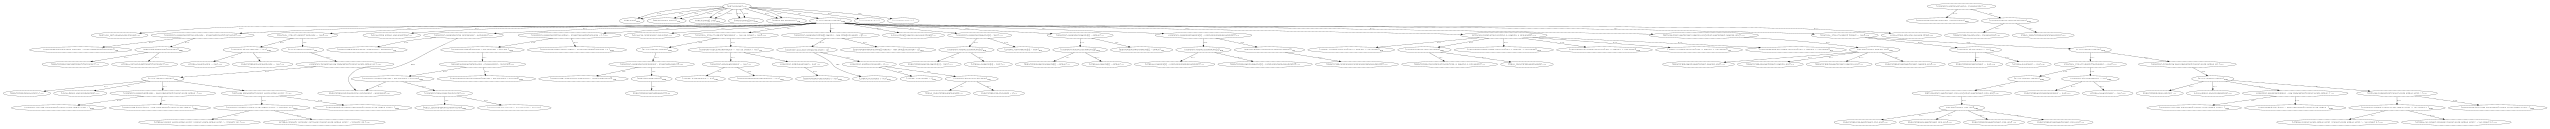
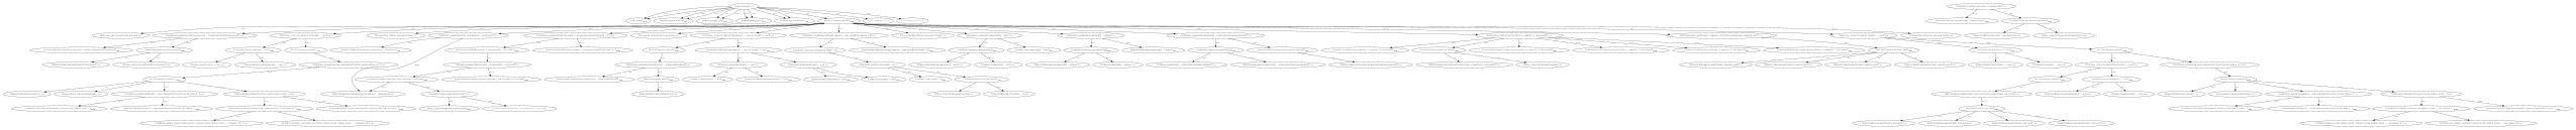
  digraph {
    fontname="Comic Neue"
    node [fontname="Comic Neue"]
    edge [fontname="Comic Neue"]
    n1 [label=<(METHOD,exec)<SUB>1077</SUB>>]
    n2 [label=<(PARAM,this)<SUB>1077</SUB>>]
    n3 [label=<(PARAM,Project project)<SUB>1077</SUB>>]
    n4 [label=<(PARAM,String[] cmd)<SUB>1077</SUB>>]
    n5 [label=<(PARAM,String[] env)<SUB>1077</SUB>>]
    n6 [label=<(PARAM,File workingDir)<SUB>1078</SUB>>]
    n7 [label=<(BLOCK,&lt;empty&gt;,&lt;empty&gt;)<SUB>1078</SUB>>]
    n8 [label=<(MODIFIER,PUBLIC)>]
    n9 [label=<(MODIFIER,VIRTUAL)>]
    n10 [label=<(METHOD_RETURN,java.lang.Process)<SUB>1077</SUB>>]
    n11 [label=<(CONTROL_STRUCTURE,IF,if (project == null))<SUB>1079</SUB>>]
    n12 [label=<(LOCAL,String antHome: java.lang.String)<SUB>1088</SUB>>]
    n13 [label=<(&lt;operator&gt;.assignment,String antHome = project.getProperty(&quot;ant.home&quot;))<SUB>1088</SUB>>]
    n14 [label=<(CONTROL_STRUCTURE,IF,if (antHome == null))<SUB>1089</SUB>>]
    n15 [label=<(LOCAL,String antRun: java.lang.String)<SUB>1093</SUB>>]
    n16 [label=<(&lt;operator&gt;.assignment,String antRun = project.resolveFile(antHome + F...)<SUB>1093</SUB>>]
    n17 [label=<(LOCAL,File commandDir: java.io.File)<SUB>1096</SUB>>]
    n18 [label=<(&lt;operator&gt;.assignment,File commandDir = workingDir)<SUB>1096</SUB>>]
    n19 [label=<(CONTROL_STRUCTURE,IF,if (workingDir == null &amp;&amp; project != null))<SUB>1097</SUB>>]
    n20 [label=<(LOCAL,String[] newcmd: java.lang.String[])<SUB>1101</SUB>>]
    n21 [label=<(&lt;operator&gt;.assignment,String[] newcmd = new String[cmd.length + 3])<SUB>1101</SUB>>]
    n22 [label=<(&lt;operator&gt;.assignment,newcmd[0] = &quot;perl&quot;)<SUB>1102</SUB>>]
    n23 [label=<(&lt;operator&gt;.assignment,newcmd[1] = antRun)<SUB>1103</SUB>>]
    n24 [label=<(&lt;operator&gt;.assignment,newcmd[2] = commandDir.getAbsolutePath())<SUB>1104</SUB>>]
    n25 [label=<(arraycopy,System.arraycopy(cmd, 0, newcmd, 3, cmd.length))<SUB>1105</SUB>>]
    n26 [label=<(RETURN,return exec(project, newcmd, env);,return exec(project, newcmd, env);)<SUB>1107</SUB>>]
    n27 [label=<(&lt;operator&gt;.equals,project == null)<SUB>1079</SUB>>]
    n28 [label=<(BLOCK,&lt;empty&gt;,&lt;empty&gt;)<SUB>1079</SUB>>]
    n29 [label=<(IDENTIFIER,antHome,String antHome = project.getProperty(&quot;ant.home&quot;))<SUB>1088</SUB>>]
    n30 [label=<(getProperty,getProperty(&quot;ant.home&quot;))<SUB>1088</SUB>>]
    n31 [label=<(&lt;operator&gt;.equals,antHome == null)<SUB>1089</SUB>>]
    n32 [label=<(BLOCK,&lt;empty&gt;,&lt;empty&gt;)<SUB>1089</SUB>>]
    n33 [label=<(IDENTIFIER,antRun,String antRun = project.resolveFile(antHome + F...)<SUB>1093</SUB>>]
    n34 [label=<(toString,resolveFile(antHome + File.separator + myScript...)<SUB>1093</SUB>>]
    n35 [label=<(IDENTIFIER,commandDir,File commandDir = workingDir)<SUB>1096</SUB>>]
    n36 [label=<(IDENTIFIER,workingDir,File commandDir = workingDir)<SUB>1096</SUB>>]
    n37 [label=<(&lt;operator&gt;.logicalAnd,workingDir == null &amp;&amp; project != null)<SUB>1097</SUB>>]
    n38 [label=<(BLOCK,&lt;empty&gt;,&lt;empty&gt;)<SUB>1097</SUB>>]
    n39 [label=<(IDENTIFIER,newcmd,String[] newcmd = new String[cmd.length + 3])<SUB>1101</SUB>>]
    n40 [label=<(&lt;operator&gt;.alloc,new String[cmd.length + 3])>]
    n41 [label=<(&lt;operator&gt;.indexAccess,newcmd[0])<SUB>1102</SUB>>]
    n42 [label=<(LITERAL,&quot;perl&quot;,newcmd[0] = &quot;perl&quot;)<SUB>1102</SUB>>]
    n43 [label=<(&lt;operator&gt;.indexAccess,newcmd[1])<SUB>1103</SUB>>]
    n44 [label=<(IDENTIFIER,antRun,newcmd[1] = antRun)<SUB>1103</SUB>>]
    n45 [label=<(&lt;operator&gt;.indexAccess,newcmd[2])<SUB>1104</SUB>>]
    n46 [label=<(getAbsolutePath,commandDir.getAbsolutePath())<SUB>1104</SUB>>]
    n47 [label=<(IDENTIFIER,System,System.arraycopy(cmd, 0, newcmd, 3, cmd.length))<SUB>1105</SUB>>]
    n48 [label=<(IDENTIFIER,cmd,System.arraycopy(cmd, 0, newcmd, 3, cmd.length))<SUB>1105</SUB>>]
    n49 [label=<(LITERAL,0,System.arraycopy(cmd, 0, newcmd, 3, cmd.length))<SUB>1105</SUB>>]
    n50 [label=<(IDENTIFIER,newcmd,System.arraycopy(cmd, 0, newcmd, 3, cmd.length))<SUB>1105</SUB>>]
    n51 [label=<(LITERAL,3,System.arraycopy(cmd, 0, newcmd, 3, cmd.length))<SUB>1105</SUB>>]
    n52 [label=<(&lt;operator&gt;.fieldAccess,cmd.length)<SUB>1105</SUB>>]
    n53 [label=<(exec,exec(project, newcmd, env))<SUB>1107</SUB>>]
    n54 [label=<(IDENTIFIER,project,project == null)<SUB>1079</SUB>>]
    n55 [label=<(LITERAL,null,project == null)<SUB>1079</SUB>>]
    n56 [label=<(CONTROL_STRUCTURE,IF,if (workingDir == null))<SUB>1030</SUB>>]
    n57 [label=<(&lt;operator&gt;.throw,throw new IOException(&quot;Cannot locate antRun scr...)<SUB>1083</SUB>>]
    n58 [label=<(&lt;operator&gt;.equals,workingDir == null)<SUB>1080</SUB>>]
    n59 [label=<(BLOCK,&lt;empty&gt;,&lt;empty&gt;)<SUB>1080</SUB>>]
    n60 [label=<(BLOCK,&lt;empty&gt;,&lt;empty&gt;)<SUB>1083</SUB>>]
    n61 [label=<(IDENTIFIER,workingDir,workingDir == null)<SUB>1080</SUB>>]
    n62 [label=<(LITERAL,null,workingDir == null)<SUB>1080</SUB>>]
    n63 [label=<(RETURN,return exec(project, cmd, env);,return exec(project, cmd, env);)<SUB>1081</SUB>>]
    n64 [label=<(exec,exec(project, cmd, env))<SUB>1081</SUB>>]
    n65 [label=<(IDENTIFIER,this,exec(project, cmd, env))<SUB>1081</SUB>>]
    n66 [label=<(IDENTIFIER,project,exec(project, cmd, env))<SUB>1081</SUB>>]
    n67 [label=<(IDENTIFIER,cmd,exec(project, cmd, env))<SUB>1081</SUB>>]
    n68 [label=<(IDENTIFIER,env,exec(project, cmd, env))<SUB>1081</SUB>>]
    n69 [label=<(LOCAL,$obj12: java.io.IOException)<SUB>1083</SUB>>]
    n70 [label=<(&lt;operator&gt;.assignment,$obj12 = new IOException(&quot;Cannot locate antRun ...)<SUB>1083</SUB>>]
    n71 [label=<(&lt;init&gt;,new IOException(&quot;Cannot locate antRun script: &quot;...)<SUB>1083</SUB>>]
    n72 [label=<(IDENTIFIER,$obj12,&lt;empty&gt;)<SUB>1083</SUB>>]
    n73 [label=<(IDENTIFIER,$obj12,$obj12 = new IOException(&quot;Cannot locate antRun ...)<SUB>1083</SUB>>]
    n74 [label=<(&lt;operator&gt;.alloc,new IOException(&quot;Cannot locate antRun script: &quot;...)<SUB>1083</SUB>>]
    n75 [label=<(IDENTIFIER,$obj12,new IOException(&quot;Cannot locate antRun script: &quot;...)<SUB>1083</SUB>>]
    n76 [label=<(&lt;operator&gt;.addition,&quot;Cannot locate antRun script: &quot; + &quot;No project p...)<SUB>1083</SUB>>]
    n77 [label=<(LITERAL,&quot;Cannot locate antRun script: &quot;,&quot;Cannot locate antRun script: &quot; + &quot;No project p...)<SUB>1083</SUB>>]
    n78 [label=<(LITERAL,&quot;No project provided&quot;,&quot;Cannot locate antRun script: &quot; + &quot;No project p...)<SUB>1084</SUB>>]
    n79 [label=<(IDENTIFIER,project,getProperty(&quot;ant.home&quot;))<SUB>1088</SUB>>]
    n80 [label=<(LITERAL,&quot;ant.home&quot;,getProperty(&quot;ant.home&quot;))<SUB>1088</SUB>>]
    n81 [label=<(IDENTIFIER,antHome,antHome == null)<SUB>1089</SUB>>]
    n82 [label=<(LITERAL,null,antHome == null)<SUB>1089</SUB>>]
    n83 [label=<(&lt;operator&gt;.throw,throw new IOException(&quot;Cannot locate antRun scr...)<SUB>1090</SUB>>]
    n84 [label=<(BLOCK,&lt;empty&gt;,&lt;empty&gt;)<SUB>1090</SUB>>]
    n85 [label=<(LOCAL,$obj13: java.io.IOException)<SUB>1090</SUB>>]
    n86 [label=<(&lt;operator&gt;.assignment,$obj13 = new IOException(&quot;Cannot locate antRun ...)<SUB>1090</SUB>>]
    n87 [label=<(&lt;init&gt;,new IOException(&quot;Cannot locate antRun script: &quot;...)<SUB>1090</SUB>>]
    n88 [label=<(IDENTIFIER,$obj13,&lt;empty&gt;)<SUB>1090</SUB>>]
    n89 [label=<(IDENTIFIER,$obj13,$obj13 = new IOException(&quot;Cannot locate antRun ...)<SUB>1090</SUB>>]
    n90 [label=<(&lt;operator&gt;.alloc,new IOException(&quot;Cannot locate antRun script: &quot;...)<SUB>1090</SUB>>]
    n91 [label=<(IDENTIFIER,$obj13,new IOException(&quot;Cannot locate antRun script: &quot;...)<SUB>1090</SUB>>]
    n92 [label=<(&lt;operator&gt;.addition,&quot;Cannot locate antRun script: &quot; + &quot;Property 'an...)<SUB>1090</SUB>>]
    n93 [label=<(LITERAL,&quot;Cannot locate antRun script: &quot;,&quot;Cannot locate antRun script: &quot; + &quot;Property 'an...)<SUB>1090</SUB>>]
    n94 [label=<(LITERAL,&quot;Property 'ant.home' not found&quot;,&quot;Cannot locate antRun script: &quot; + &quot;Property 'an...)<SUB>1091</SUB>>]
    n95 [label=<(resolveFile,resolveFile(antHome + File.separator + myScript))<SUB>1093</SUB>>]
    n96 [label=<(IDENTIFIER,project,resolveFile(antHome + File.separator + myScript))<SUB>1093</SUB>>]
    n97 [label=<(&lt;operator&gt;.addition,antHome + File.separator + myScript)<SUB>1093</SUB>>]
    n98 [label=<(&lt;operator&gt;.fieldAccess,this.myScript)<SUB>1093</SUB>>]
    n99 [label=<(&lt;operator&gt;.addition,antHome + File.separator)<SUB>1093</SUB>>]
    n100 [label=<(IDENTIFIER,antHome,antHome + File.separator)<SUB>1093</SUB>>]
    n101 [label=<(&lt;operator&gt;.fieldAccess,File.separator)<SUB>1093</SUB>>]
    n102 [label=<(IDENTIFIER,this,antHome + File.separator + myScript)>]
    n103 [label=<(FIELD_IDENTIFIER,myScript,myScript)<SUB>1093</SUB>>]
    n104 [label=<(IDENTIFIER,File,antHome + File.separator)<SUB>1093</SUB>>]
    n105 [label=<(FIELD_IDENTIFIER,separator,separator)<SUB>1093</SUB>>]
    n106 [label=<(&lt;operator&gt;.equals,workingDir == null)<SUB>1097</SUB>>]
    n107 [label=<(&lt;operator&gt;.notEquals,project != null)<SUB>1097</SUB>>]
    n108 [label=<(&lt;operator&gt;.assignment,commandDir = project.getBaseDir())<SUB>1098</SUB>>]
    n109 [label=<(IDENTIFIER,workingDir,workingDir == null)<SUB>1097</SUB>>]
    n110 [label=<(LITERAL,null,workingDir == null)<SUB>1097</SUB>>]
    n111 [label=<(IDENTIFIER,project,project != null)<SUB>1097</SUB>>]
    n112 [label=<(LITERAL,null,project != null)<SUB>1097</SUB>>]
    n113 [label=<(IDENTIFIER,commandDir,commandDir = project.getBaseDir())<SUB>1098</SUB>>]
    n114 [label=<(getBaseDir,getBaseDir())<SUB>1098</SUB>>]
    n115 [label=<(IDENTIFIER,project,getBaseDir())<SUB>1098</SUB>>]
    n116 [label=<(&lt;operator&gt;.addition,cmd.length + 3)<SUB>1101</SUB>>]
    n117 [label=<(&lt;operator&gt;.fieldAccess,cmd.length)<SUB>1101</SUB>>]
    n118 [label=<(LITERAL,3,cmd.length + 3)<SUB>1101</SUB>>]
    n119 [label=<(IDENTIFIER,cmd,cmd.length + 3)<SUB>1101</SUB>>]
    n120 [label=<(FIELD_IDENTIFIER,length,length)<SUB>1101</SUB>>]
    n121 [label=<(IDENTIFIER,newcmd,newcmd[0] = &quot;perl&quot;)<SUB>1102</SUB>>]
    n122 [label=<(LITERAL,0,newcmd[0] = &quot;perl&quot;)<SUB>1102</SUB>>]
    n123 [label=<(IDENTIFIER,newcmd,newcmd[1] = antRun)<SUB>1103</SUB>>]
    n124 [label=<(LITERAL,1,newcmd[1] = antRun)<SUB>1103</SUB>>]
    n125 [label=<(IDENTIFIER,newcmd,newcmd[2] = commandDir.getAbsolutePath())<SUB>1104</SUB>>]
    n126 [label=<(LITERAL,2,newcmd[2] = commandDir.getAbsolutePath())<SUB>1104</SUB>>]
    n127 [label=<(IDENTIFIER,commandDir,commandDir.getAbsolutePath())<SUB>1104</SUB>>]
    n128 [label=<(IDENTIFIER,cmd,System.arraycopy(cmd, 0, newcmd, 3, cmd.length))<SUB>1105</SUB>>]
    n129 [label=<(FIELD_IDENTIFIER,length,length)<SUB>1105</SUB>>]
    n130 [label=<(IDENTIFIER,this,exec(project, newcmd, env))<SUB>1107</SUB>>]
    n131 [label=<(IDENTIFIER,project,exec(project, newcmd, env))<SUB>1107</SUB>>]
    n132 [label=<(IDENTIFIER,newcmd,exec(project, newcmd, env))<SUB>1107</SUB>>]
    n133 [label=<(IDENTIFIER,env,exec(project, newcmd, env))<SUB>1107</SUB>>]
    n1 -> n2 [label="AST: "]
    n1 -> n2 [label="DDG: "]
    n1 -> n3 [label="AST: "]
    n1 -> n3 [label="DDG: "]
    n1 -> n4 [label="AST: "]
    n1 -> n4 [label="DDG: "]
    n1 -> n5 [label="AST: "]
    n1 -> n5 [label="DDG: "]
    n1 -> n6 [label="AST: "]
    n1 -> n6 [label="DDG: "]
    n1 -> n7 [label="AST: "]
    n1 -> n8 [label="AST: "]
    n1 -> n9 [label="AST: "]
    n5 -> n10 [label="AST: "]
    n7 -> n11 [label="AST: "]
    n7 -> n12 [label="AST: "]
    n7 -> n13 [label="AST: "]
    n7 -> n14 [label="AST: "]
    n7 -> n15 [label="AST: "]
    n7 -> n16 [label="AST: "]
    n7 -> n17 [label="AST: "]
    n7 -> n18 [label="AST: "]
    n7 -> n19 [label="AST: "]
    n7 -> n20 [label="AST: "]
    n7 -> n21 [label="AST: "]
    n7 -> n22 [label="AST: "]
    n7 -> n23 [label="AST: "]
    n7 -> n24 [label="AST: "]
    n7 -> n25 [label="AST: "]
    n7 -> n26 [label="AST: "]
    n11 -> n27 [label="AST: "]
    n11 -> n28 [label="AST: "]
    n13 -> n29 [label="AST: "]
    n13 -> n30 [label="AST: "]
    n14 -> n31 [label="AST: "]
    n14 -> n32 [label="AST: "]
    n16 -> n33 [label="AST: "]
    n16 -> n34 [label="AST: "]
    n18 -> n35 [label="AST: "]
    n18 -> n36 [label="AST: "]
    n19 -> n37 [label="AST: "]
    n19 -> n38 [label="AST: "]
    n21 -> n39 [label="AST: "]
    n21 -> n40 [label="AST: "]
    n22 -> n41 [label="AST: "]
    n22 -> n42 [label="AST: "]
    n23 -> n43 [label="AST: "]
    n23 -> n44 [label="AST: "]
    n24 -> n45 [label="AST: "]
    n24 -> n46 [label="AST: "]
    n25 -> n47 [label="AST: "]
    n25 -> n48 [label="AST: "]
    n25 -> n49 [label="AST: "]
    n25 -> n50 [label="AST: "]
    n25 -> n51 [label="AST: "]
    n25 -> n52 [label="AST: "]
    n26 -> n53 [label="AST: "]
    n27 -> n54 [label="AST: "]
    n27 -> n55 [label="AST: "]
    n28 -> n56 [label="AST: "]
    n28 -> n57 [label="AST: "]
    n30 -> n79 [label="AST: "]
    n30 -> n80 [label="AST: "]
    n31 -> n81 [label="AST: "]
    n31 -> n82 [label="AST: "]
    n32 -> n83 [label="AST: "]
    n34 -> n95 [label="AST: "]
    n37 -> n106 [label="AST: "]
    n37 -> n107 [label="AST: "]
    n38 -> n108 [label="AST: "]
    n40 -> n116 [label="AST: "]
    n41 -> n121 [label="AST: "]
    n41 -> n122 [label="AST: "]
    n43 -> n123 [label="AST: "]
    n43 -> n124 [label="AST: "]
    n45 -> n125 [label="AST: "]
    n45 -> n126 [label="AST: "]
    n46 -> n127 [label="AST: "]
    n52 -> n128 [label="AST: "]
    n52 -> n129 [label="AST: "]
    n53 -> n130 [label="AST: "]
    n53 -> n131 [label="AST: "]
    n53 -> n132 [label="AST: "]
    n53 -> n133 [label="AST: "]
    n56 -> n58 [label="AST: "]
    n56 -> n59 [label="AST: "]
    n57 -> n60 [label="AST: "]
    n58 -> n61 [label="AST: "]
    n58 -> n62 [label="AST: "]
    n59 -> n63 [label="AST: "]
    n60 -> n69 [label="AST: "]
    n60 -> n70 [label="AST: "]
    n60 -> n71 [label="AST: "]
    n60 -> n72 [label="AST: "]
    n63 -> n64 [label="AST: "]
    n64 -> n65 [label="AST: "]
    n64 -> n66 [label="AST: "]
    n64 -> n67 [label="AST: "]
    n64 -> n68 [label="AST: "]
    n70 -> n73 [label="AST: "]
    n70 -> n74 [label="AST: "]
    n71 -> n75 [label="AST: "]
    n71 -> n76 [label="AST: "]
    n76 -> n77 [label="AST: "]
    n76 -> n78 [label="AST: "]
    n83 -> n84 [label="AST: "]
    n84 -> n85 [label="AST: "]
    n84 -> n86 [label="AST: "]
    n84 -> n87 [label="AST: "]
    n84 -> n88 [label="AST: "]
    n86 -> n89 [label="AST: "]
    n86 -> n90 [label="AST: "]
    n87 -> n91 [label="AST: "]
    n87 -> n92 [label="AST: "]
    n92 -> n93 [label="AST: "]
    n92 -> n94 [label="AST: "]
    n95 -> n96 [label="AST: "]
    n95 -> n97 [label="AST: "]
    n97 -> n35 [label="AST: "]
    n97 -> n98 [label="AST: "]
    n98 -> n102 [label="AST: "]
    n98 -> n103 [label="AST: "]
    n99 -> n100 [label="AST: "]
    n99 -> n101 [label="AST: "]
    n101 -> n104 [label="AST: "]
    n101 -> n105 [label="AST: "]
    n106 -> n109 [label="AST: "]
    n106 -> n110 [label="AST: "]
    n107 -> n111 [label="AST: "]
-   n40 -> n112 [label="AST: "]
+   n107 -> n112 [label="AST: "]
    n108 -> n113 [label="AST: "]
    n108 -> n114 [label="AST: "]
    n114 -> n115 [label="AST: "]
    n116 -> n117 [label="AST: "]
    n116 -> n118 [label="AST: "]
    n117 -> n119 [label="AST: "]
    n117 -> n120 [label="AST: "]
  }
